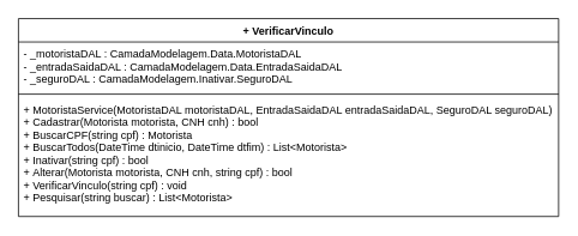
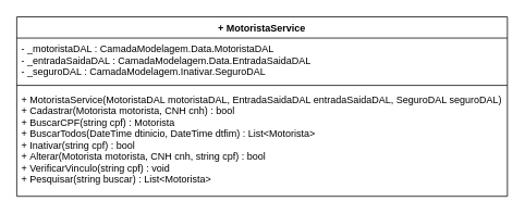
  <mxCell id="0" />
  <mxCell id="1" parent="0" />
- <mxCell id="2" value="+ VerificarVinculo" style="swimlane;fontStyle=1;align=center;verticalAlign=top;childLayout=stackLayout;horizontal=1;startSize=26;horizontalStack=0;resizeParent=1;resizeParentMax=0;resizeLast=0;collapsible=1;marginBottom=0;" parent="1" vertex="1"><mxGeometry x="20" y="20" width="600" height="220" as="geometry" /></mxCell>
+ <mxCell id="2" value="+ MotoristaService" style="swimlane;fontStyle=1;align=center;verticalAlign=top;childLayout=stackLayout;horizontal=1;startSize=26;horizontalStack=0;resizeParent=1;resizeParentMax=0;resizeLast=0;collapsible=1;marginBottom=0;" parent="1" vertex="1"><mxGeometry x="20" y="20" width="600" height="220" as="geometry" /></mxCell>
  <mxCell id="3" value="- _motoristaDAL : CamadaModelagem.Data.MotoristaDAL&#10;- _entradaSaidaDAL : CamadaModelagem.Data.EntradaSaidaDAL&#10;- _seguroDAL : CamadaModelagem.Inativar.SeguroDAL" style="text;strokeColor=none;fillColor=none;align=left;verticalAlign=top;spacingLeft=4;spacingRight=4;overflow=hidden;rotatable=0;points=[[0,0.5],[1,0.5]];portConstraint=eastwest;" parent="2" vertex="1"><mxGeometry y="26" width="600" height="54" as="geometry" /></mxCell>
  <mxCell id="4" value="" style="line;strokeWidth=1;fillColor=none;align=left;verticalAlign=middle;spacingTop=-1;spacingLeft=3;spacingRight=3;rotatable=0;labelPosition=right;points=[];portConstraint=eastwest;" parent="2" vertex="1"><mxGeometry y="80" width="600" height="8" as="geometry" /></mxCell>
  <mxCell id="5" value="+ MotoristaService(MotoristaDAL motoristaDAL, EntradaSaidaDAL entradaSaidaDAL, SeguroDAL seguroDAL)&#10;+ Cadastrar(Motorista motorista, CNH cnh) : bool&#10;+ BuscarCPF(string cpf) : Motorista&#10;+ BuscarTodos(DateTime dtinicio, DateTime dtfim) : List&lt;Motorista&gt;&#10;+ Inativar(string cpf) : bool&#10;+ Alterar(Motorista motorista, CNH cnh, string cpf) : bool&#10;+ VerificarVinculo(string cpf) : void&#10;+ Pesquisar(string buscar) : List&lt;Motorista&gt;&#10; &#10;" style="text;strokeColor=none;fillColor=none;align=left;verticalAlign=top;spacingLeft=4;spacingRight=4;overflow=hidden;rotatable=0;points=[[0,0.5],[1,0.5]];portConstraint=eastwest;" parent="2" vertex="1"><mxGeometry y="88" width="600" height="132" as="geometry" /></mxCell>
